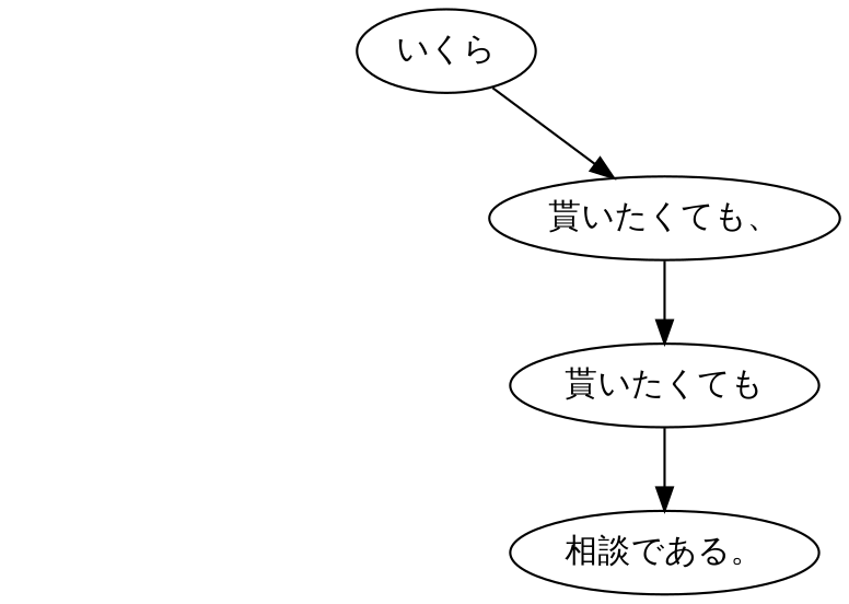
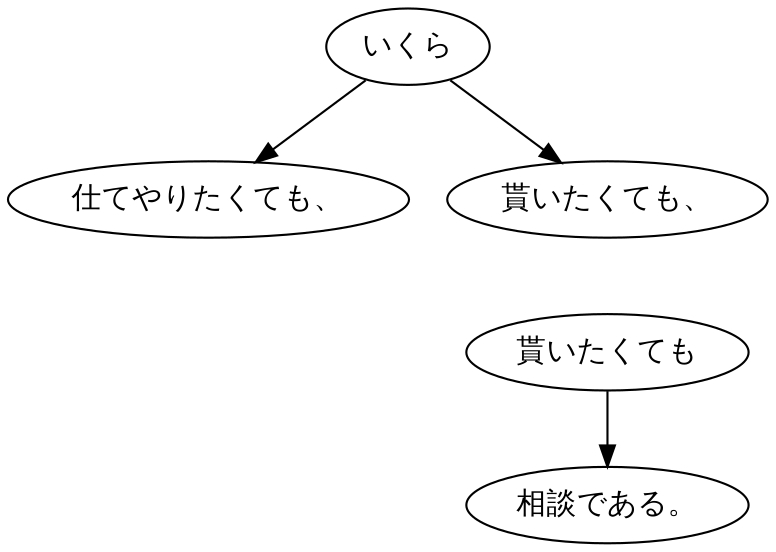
  digraph {
    fontname="Comic Neue"
    node [fontname="Comic Neue"]
    edge [fontname="Comic Neue"]
    n1 [label="いくら"]
+   n2 [label="仕てやりたくても、"]
    n3 [label="貰いたくても、"]
    n4 [label="貰いたくても"]
    n5 [label="相談である。"]
+   n1 -> n2
    n1 -> n3
-   n3 -> n4
    n4 -> n5
  }
